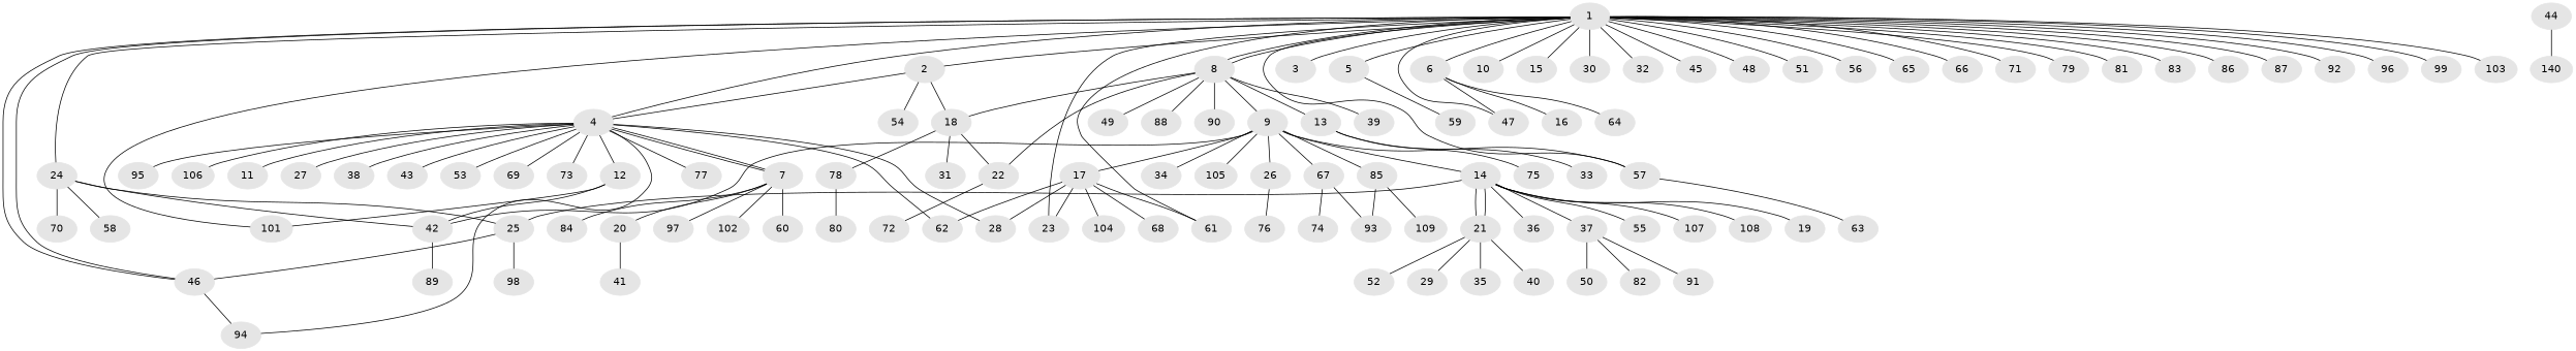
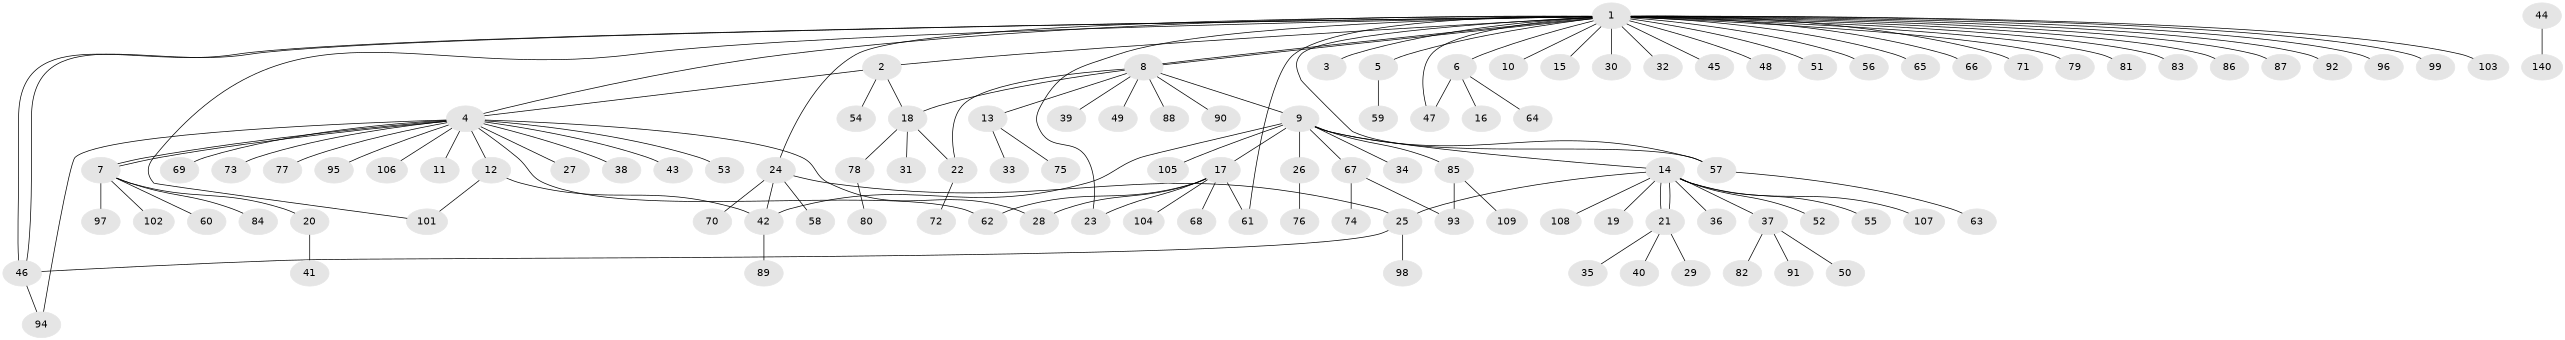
  graph {
    fontname="DejaVu Sans"
    node [color=gray90 fontname="DejaVu Sans" style=filled]
    edge [fontname="DejaVu Sans"]
    1
    2
    3
    4
    5
    6
    8
    10
    15
    23
    24
    30
    32
    45
    46
    47
    48
    51
    56
    57
    61
    65
    66
    71
    79
    81
    83
    86
    87
    92
    96
    99
    101
    103
    18
    54
    7
    11
    12
    27
    28
    38
    43
    53
    62
    69
    73
    77
    94
    95
    106
    59
    16
    64
    9
    13
    22
    39
    49
    88
    90
    42
    25
    58
    70
    63
    31
    78
    20
    60
    84
    97
    102
    41
    14
    17
    26
    34
    67
    85
    105
    33
    75
    72
    19
    21
    36
    37
    52
    55
    107
    108
    68
    104
    76
    89
    74
    93
    109
    29
    35
    40
    98
    50
    82
    91
    80
    n108 [label=140]
    44
    1 -- 2
    1 -- 3
    1 -- 4
    1 -- 5
    1 -- 6
    1 -- 8
    1 -- 8
    1 -- 10
    1 -- 15
    1 -- 23
    1 -- 24
    1 -- 30
    1 -- 32
    1 -- 45
    1 -- 46
    1 -- 46
    1 -- 47
    1 -- 48
    1 -- 51
    1 -- 56
    1 -- 57
    1 -- 61
    1 -- 65
    1 -- 66
    1 -- 71
    1 -- 79
    1 -- 81
    1 -- 83
    1 -- 86
    1 -- 87
    1 -- 92
    1 -- 96
    1 -- 99
    1 -- 101
    1 -- 103
    2 -- 4
    2 -- 18
    2 -- 54
    4 -- 7
    4 -- 7
    4 -- 11
    4 -- 12
    4 -- 27
    4 -- 28
    4 -- 38
    4 -- 43
    4 -- 53
    4 -- 62
    4 -- 69
    4 -- 73
    4 -- 77
    4 -- 94
    4 -- 95
    4 -- 106
    5 -- 59
    6 -- 47
    6 -- 16
    6 -- 64
    8 -- 18
    8 -- 9
    8 -- 13
    8 -- 22
    8 -- 39
    8 -- 49
    8 -- 88
    8 -- 90
    24 -- 42
    24 -- 25
    24 -- 58
    24 -- 70
    46 -- 94
    57 -- 63
    18 -- 22
    18 -- 31
    18 -- 78
    7 -- 20
    7 -- 60
    7 -- 84
    7 -- 97
    7 -- 102
    12 -- 101
    12 -- 42
    9 -- 57
    9 -- 42
    9 -- 14
    9 -- 17
    9 -- 26
    9 -- 34
    9 -- 67
    9 -- 85
    9 -- 105
    13 -- 33
    13 -- 75
    22 -- 72
    42 -- 89
    25 -- 46
    25 -- 98
    78 -- 80
    20 -- 41
    14 -- 25
    14 -- 19
    14 -- 21
    14 -- 21
    14 -- 36
    14 -- 37
-   21 -- 52
+   14 -- 52
    14 -- 55
    14 -- 107
    14 -- 108
    17 -- 23
    17 -- 61
    17 -- 28
    17 -- 62
    17 -- 68
    17 -- 104
    26 -- 76
    67 -- 74
    67 -- 93
    85 -- 93
    85 -- 109
    21 -- 29
    21 -- 35
    21 -- 40
    37 -- 50
    37 -- 82
    37 -- 91
    44 -- n108
  }
